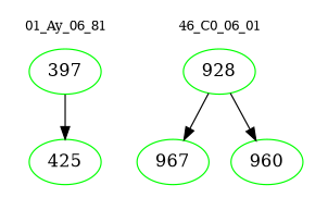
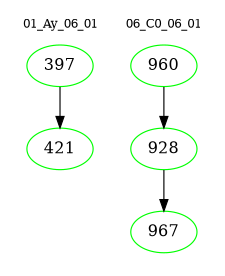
  digraph {
    node [color=green]
    edge [color=black]
    n1 [label=397]
-   n2 [label=425]
+   n2 [label=421]
    n3 [label=928]
    n4 [label=967]
    n5 [label=960]
    subgraph cluster_1 {
      color=white
      fontsize=10
-     label="01_Ay_06_81"
+     label="01_Ay_06_01"
      n1
      n2
    }
    subgraph cluster_2 {
      color=white
      fontsize=10
-     label="46_C0_06_01"
+     label="06_C0_06_01"
      n3
      n4
      n5
    }
    n1 -> n2
    n3 -> n4
-   n3 -> n5
+   n5 -> n3
  }
